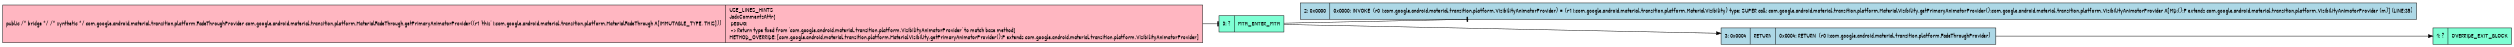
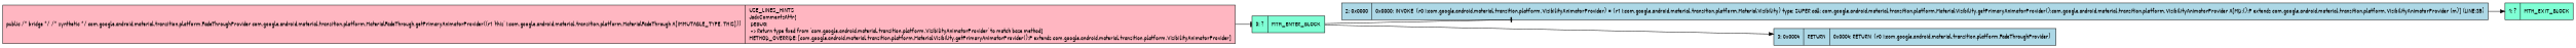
  digraph {
    fontname="Patrick Hand"
    rankdir=LR
    node [fillcolor=aquamarine fontname="Patrick Hand" shape=record style=filled]
    edge [arrowhead=tee fontname="Patrick Hand"]
-   n1 [label="{0\:\ ?|MTH_ENTER_MTH\l}"]
+   n1 [label="{0\:\ ?|MTH_ENTER_BLOCK\l}"]
    n2 [fillcolor=lightblue label="{2\:\ 0x0000|0x0000: INVOKE  (r0 I:com.google.android.material.transition.platform.VisibilityAnimatorProvider) = (r1 I:com.google.android.material.transition.platform.MaterialVisibility) type: SUPER call: com.google.android.material.transition.platform.MaterialVisibility.getPrimaryAnimatorProvider():com.google.android.material.transition.platform.VisibilityAnimatorProvider A[MD:():P extends com.google.android.material.transition.platform.VisibilityAnimatorProvider (m)] (LINE:35)\l}"]
    n3 [fillcolor=lightblue label="{3\:\ 0x0004|RETURN\l|0x0004: RETURN  (r0 I:com.google.android.material.transition.platform.FadeThroughProvider) \l}"]
-   n4 [label="{1\:\ ?|OVERRIDE_EXIT_BLOCK\l}"]
+   n4 [label="{1\:\ ?|MTH_EXIT_BLOCK\l}"]
    n5 [fillcolor=lightpink label="{public \/* bridge *\/ \/* synthetic *\/ com.google.android.material.transition.platform.FadeThroughProvider com.google.android.material.transition.platform.MaterialFadeThrough.getPrimaryAnimatorProvider((r1 'this' I:com.google.android.material.transition.platform.MaterialFadeThrough A[IMMUTABLE_TYPE, THIS]))  | USE_LINES_HINTS\lJadxCommentsAttr\{\l DEBUG: \l \-\> Return type fixed from 'com.google.android.material.transition.platform.VisibilityAnimatorProvider' to match base method\}\lMETHOD_OVERRIDE: [com.google.android.material.transition.platform.MaterialVisibility.getPrimaryAnimatorProvider():P extends com.google.android.material.transition.platform.VisibilityAnimatorProvider]\l}"]
    n1 -> n2
    n1 -> n3 [arrowhead=normal]
-   n3 -> n4 [arrowhead=normal]
+   n2 -> n4 [arrowhead=normal]
    n5 -> n1
  }
